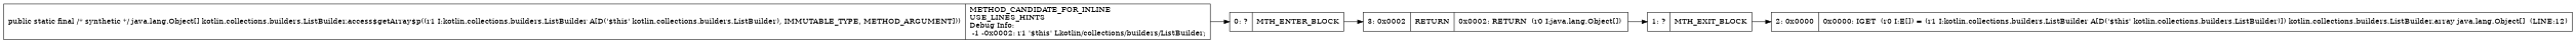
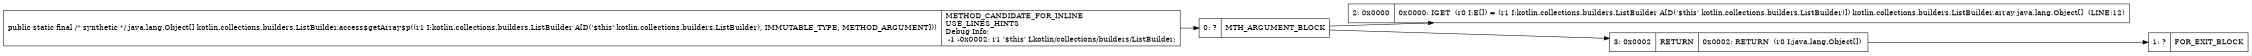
  digraph {
    rankdir=LR
    node [shape=record]
-   n1 [label="{0\:\ ?|MTH_ENTER_BLOCK\l}"]
+   n1 [label="{0\:\ ?|MTH_ARGUMENT_BLOCK\l}"]
    n2 [label="{2\:\ 0x0000|0x0000: IGET  (r0 I:E[]) = (r1 I:kotlin.collections.builders.ListBuilder A[D('$this' kotlin.collections.builders.ListBuilder)]) kotlin.collections.builders.ListBuilder.array java.lang.Object[]  (LINE:12)\l}"]
    n3 [label="{3\:\ 0x0002|RETURN\l|0x0002: RETURN  (r0 I:java.lang.Object[]) \l}"]
-   n4 [label="{1\:\ ?|MTH_EXIT_BLOCK\l}"]
+   n4 [label="{1\:\ ?|FOR_EXIT_BLOCK\l}"]
    n5 [label="{public static final \/* synthetic *\/ java.lang.Object[] kotlin.collections.builders.ListBuilder.access$getArray$p((r1 I:kotlin.collections.builders.ListBuilder A[D('$this' kotlin.collections.builders.ListBuilder), IMMUTABLE_TYPE, METHOD_ARGUMENT]))  | METHOD_CANDIDATE_FOR_INLINE\lUSE_LINES_HINTS\lDebug Info:\l  \-1 \-0x0002: r1 '$this' Lkotlin\/collections\/builders\/ListBuilder;\l}"]
-   n4 -> n2
+   n1 -> n2
    n1 -> n3
    n3 -> n4
    n5 -> n1
  }
